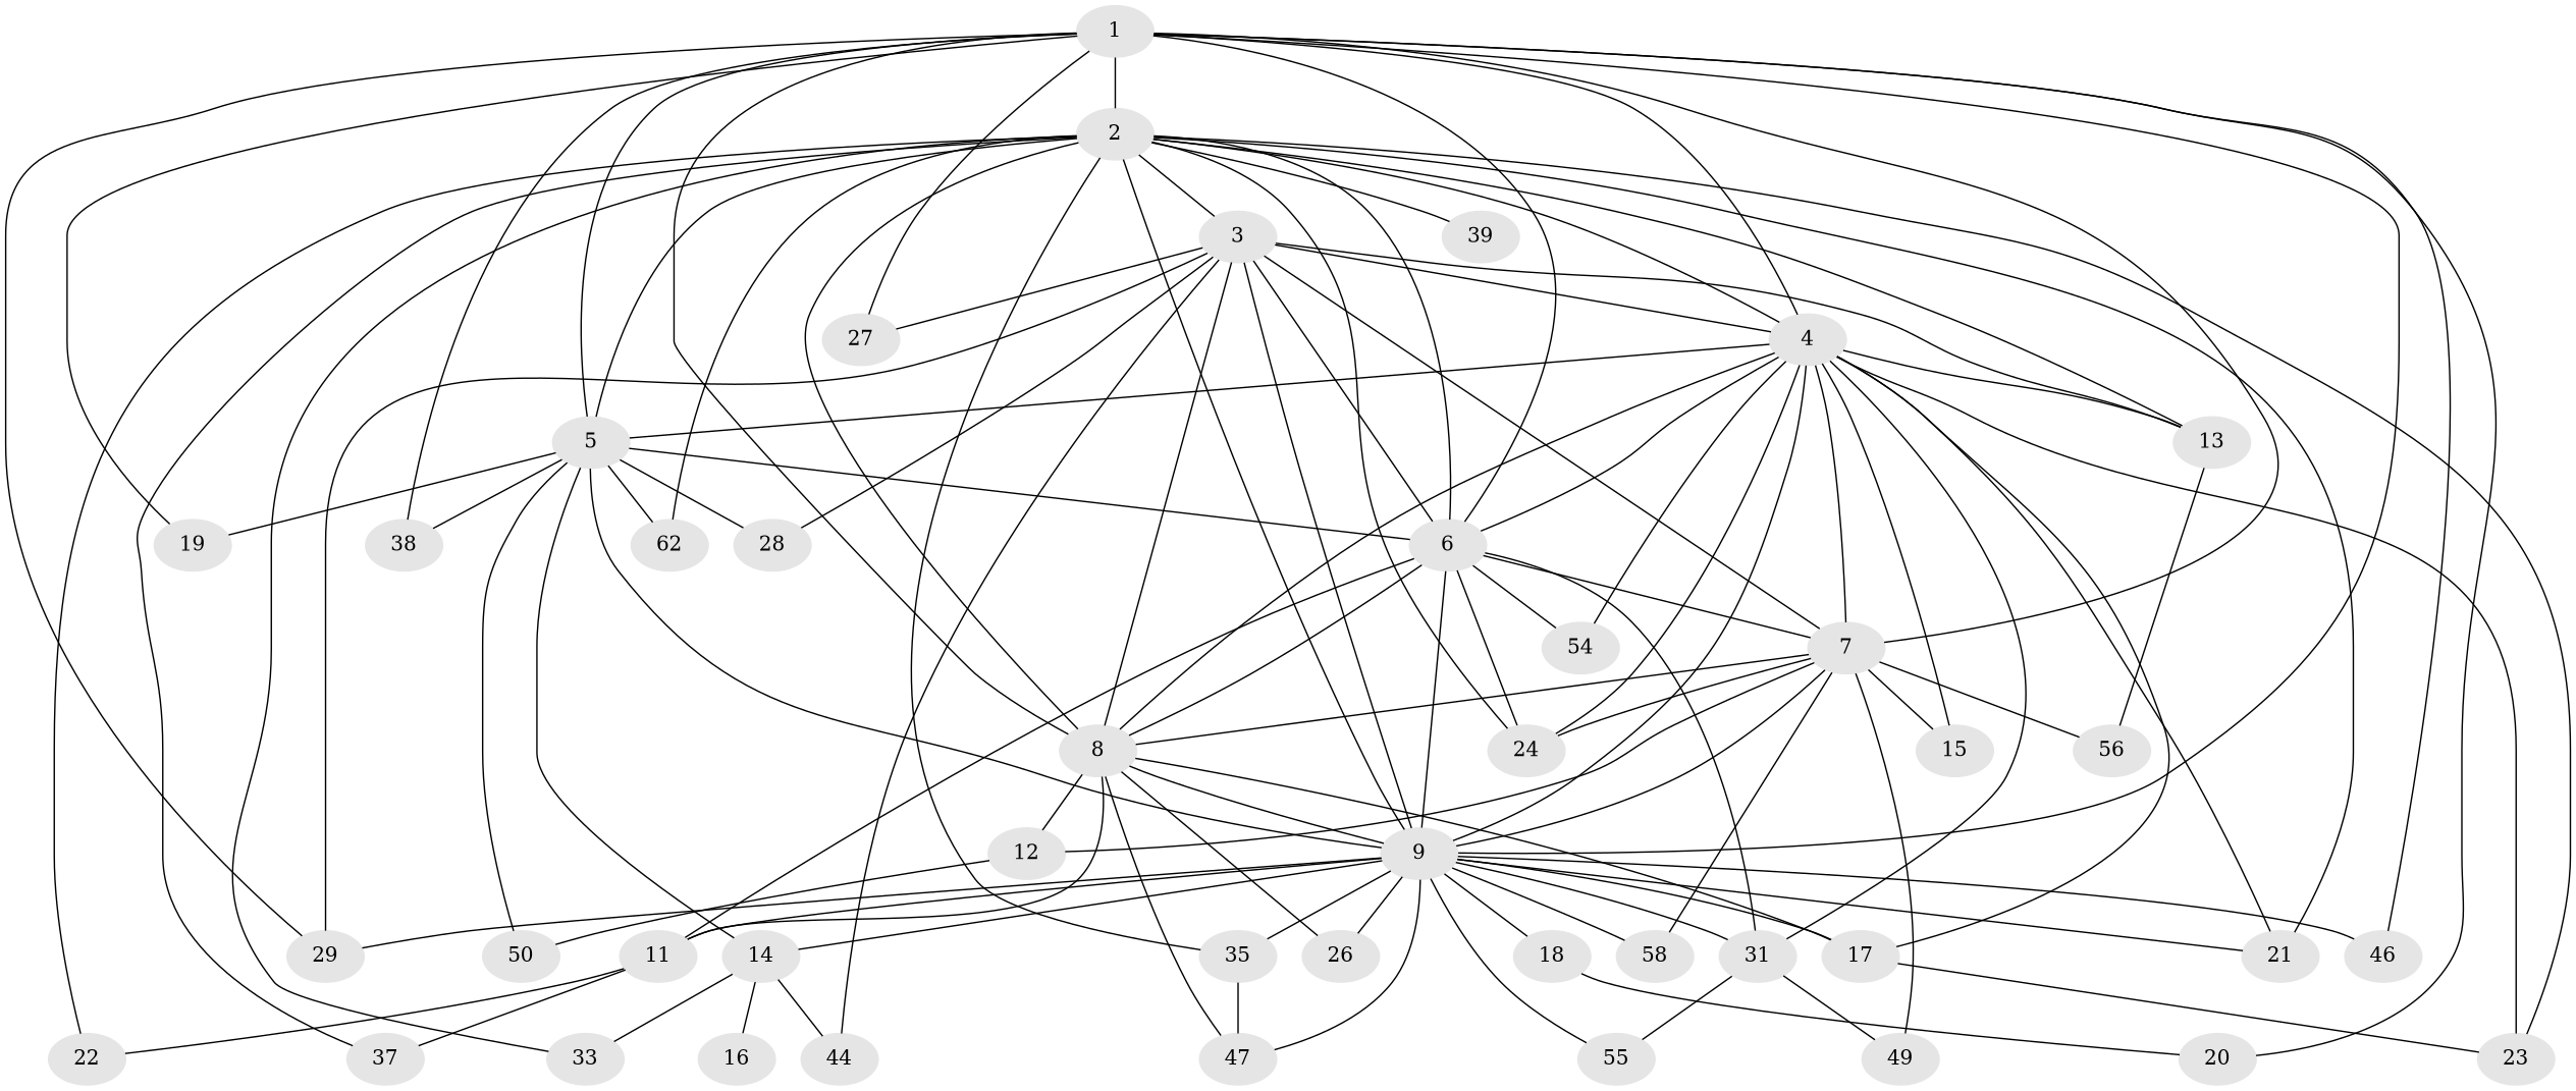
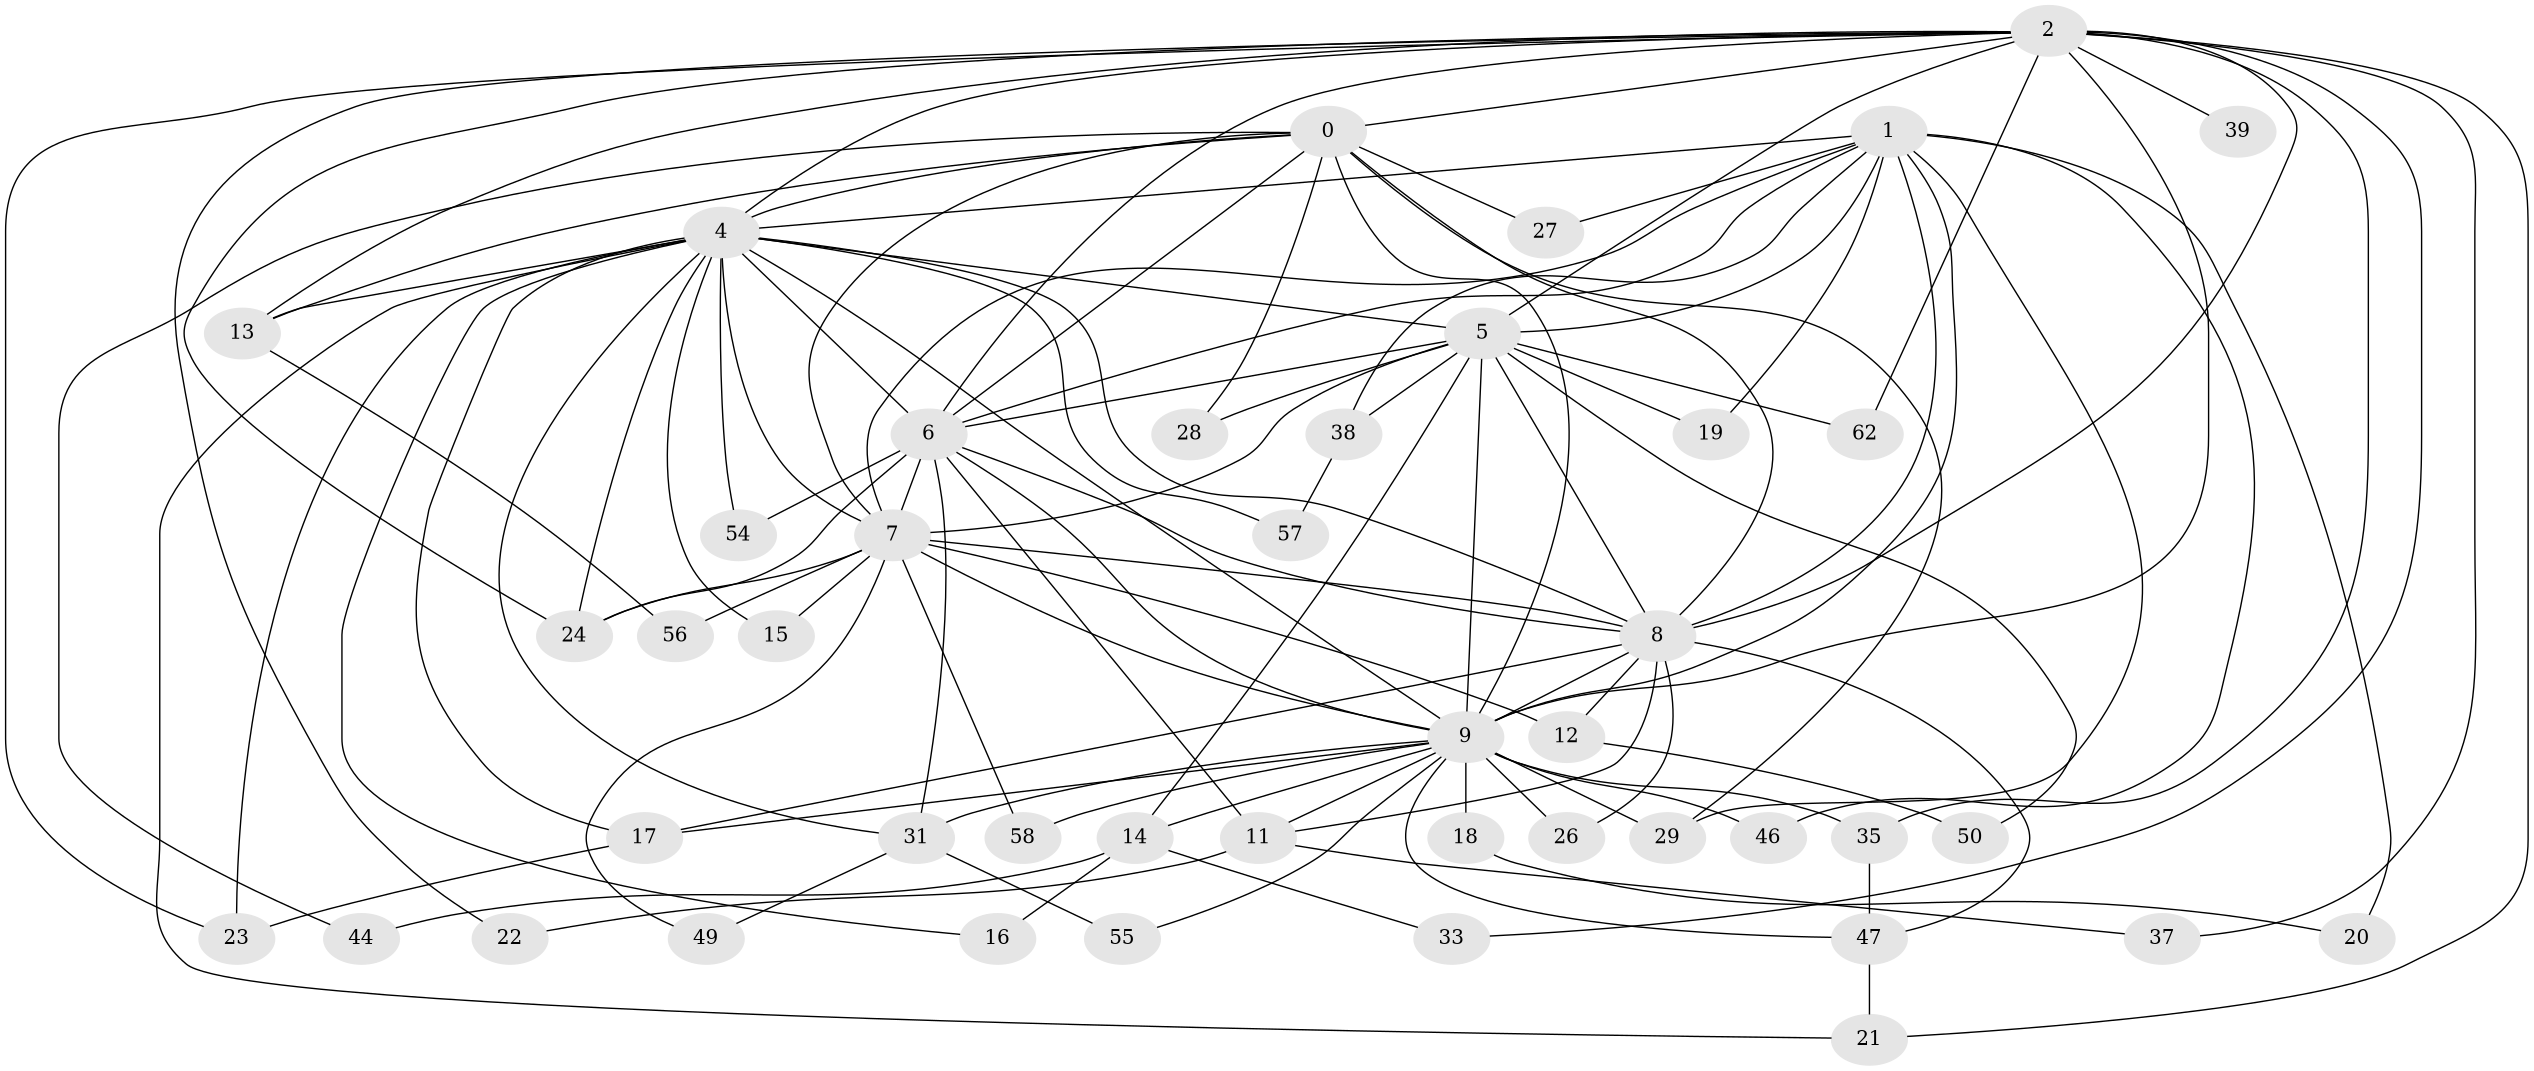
  graph {
    node [color=gray90 style=filled]
    1 [super="+34"]
    2 [super="+42"]
    4 [super="+45"]
    5 [super="+32"]
    6 [super="+43"]
    7 [super="+25"]
    8 [super="+30"]
    9 [super="+10"]
    19
    20
    27
    29
    38
    46
-   3 [super="+40"]
+   3 [super="+40" label=0]
    13 [super="+61"]
    21 [super="+51"]
    22
    23 [super="+60"]
    24 [super="+41"]
    33
    35
    37
    39
    62
    28
    44
    15
    16
    17 [super="+52"]
    31 [super="+36"]
    54
+   57
    14 [super="+59"]
    50
    11
    12
    49
    56
    58
    26
    47 [super="+53"]
    18
    55
-   1 -- 2 [weight=2]
    1 -- 4
    1 -- 5
    1 -- 6
    1 -- 7
    1 -- 8
    1 -- 9 [weight=2]
    1 -- 19
    1 -- 20
    1 -- 27
    1 -- 29
    1 -- 38
    1 -- 46
    2 -- 4 [weight=2]
    2 -- 5
    2 -- 6
    2 -- 8
    2 -- 9 [weight=3]
    2 -- 3
    2 -- 13
    2 -- 21
    2 -- 22
    2 -- 23
    2 -- 24
    2 -- 33
    2 -- 35
    2 -- 37
    2 -- 39
    2 -- 62
    4 -- 5
    4 -- 6
    4 -- 7
    4 -- 8
    4 -- 9 [weight=2]
    4 -- 13
    4 -- 21
    4 -- 23
    4 -- 24
    4 -- 15
+   4 -- 16
    4 -- 17
    4 -- 31
    4 -- 54
+   4 -- 57
    5 -- 6
+   5 -- 7 [weight=2]
+   5 -- 8
    5 -- 9 [weight=2]
    5 -- 19
    5 -- 38
    5 -- 62
    5 -- 28
    5 -- 14
    5 -- 50
    6 -- 7
    6 -- 8
    6 -- 9 [weight=2]
    6 -- 24
    6 -- 31
    6 -- 54
    6 -- 11
    7 -- 8
    7 -- 9 [weight=2]
    7 -- 24 [weight=2]
    7 -- 15
    7 -- 12
    7 -- 49
    7 -- 56
    7 -- 58
    8 -- 9 [weight=2]
    8 -- 17
    8 -- 11
    8 -- 12
    8 -- 26
    8 -- 47
    9 -- 29
    9 -- 46
-   9 -- 21
+   47 -- 21
    9 -- 35
    9 -- 17
    9 -- 31
    9 -- 14 [weight=2]
    9 -- 11
    9 -- 58
    9 -- 26
    9 -- 47
    9 -- 18 [weight=2]
    9 -- 55
+   38 -- 57
    3 -- 4
    3 -- 6
    3 -- 7
    3 -- 8
    3 -- 9 [weight=2]
    3 -- 27
    3 -- 29
    3 -- 13
    3 -- 28
    3 -- 44
    13 -- 56
    35 -- 47
    17 -- 23
    31 -- 49
    31 -- 55
    14 -- 33
    14 -- 44
    14 -- 16
    11 -- 22
    11 -- 37
    12 -- 50
    18 -- 20
  }
